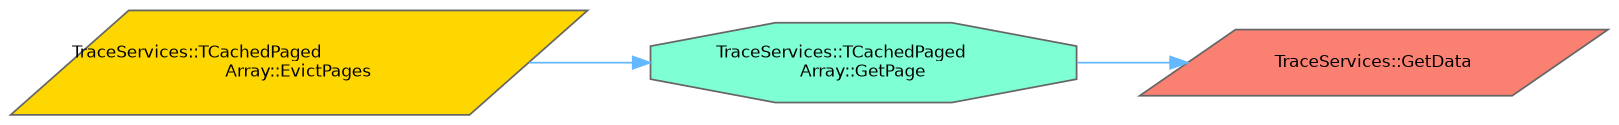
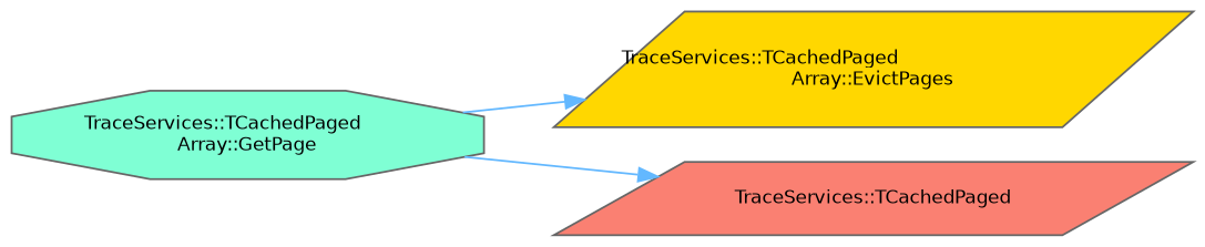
  digraph {
    rankdir=LR
    node [color=grey40 fontname=Helvetica fontsize=10 shape=parallelogram style=filled]
    edge [color=steelblue1 fontname=Helvetica fontsize=10 labelfontname=Helvetica labelfontsize=10 style=solid]
    n1 [color=gray40 fillcolor=aquamarine fontcolor=black height=0.2 label="TraceServices::TCachedPaged\lArray::GetPage" shape=octagon width=0.4]
    n2 [fillcolor=gold height=0.2 label="TraceServices::TCachedPaged\lArray::EvictPages" width=0.4]
-   n3 [fillcolor=salmon height=0.2 label="TraceServices::GetData" width=0.4]
-   n2 -> n1
+   n3 [fillcolor=salmon height=0.2 label="TraceServices::TCachedPaged" width=0.4]
+   n1 -> n2
    n1 -> n3
  }
